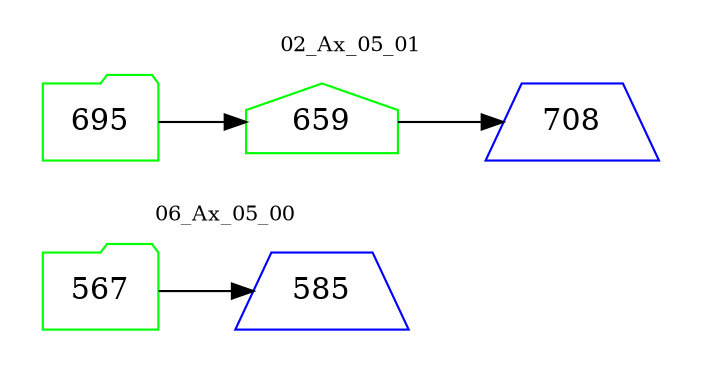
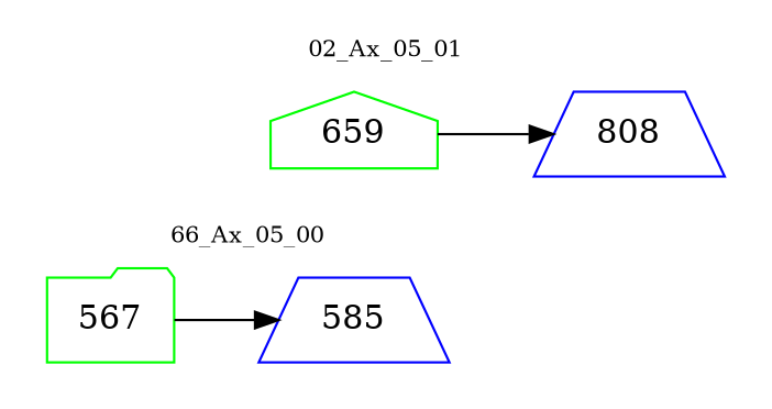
  digraph {
    rankdir=LR
    node [color=green shape=folder]
    edge [color=black]
    n1 [label=567]
    n2 [color=blue label=585 shape=trapezium]
-   n3 [label=695]
    n4 [label=659 shape=house]
-   n5 [color=blue label=708 shape=trapezium]
+   n5 [color=blue label=808 shape=trapezium]
    subgraph cluster_1 {
      color=white
      fontsize=10
-     label="06_Ax_05_00"
+     label="66_Ax_05_00"
      n1
      n2
    }
    subgraph cluster_2 {
      color=white
      fontsize=10
      label="02_Ax_05_01"
-     n3
      n4
      n5
    }
    n1 -> n2
-   n3 -> n4
    n4 -> n5
  }
